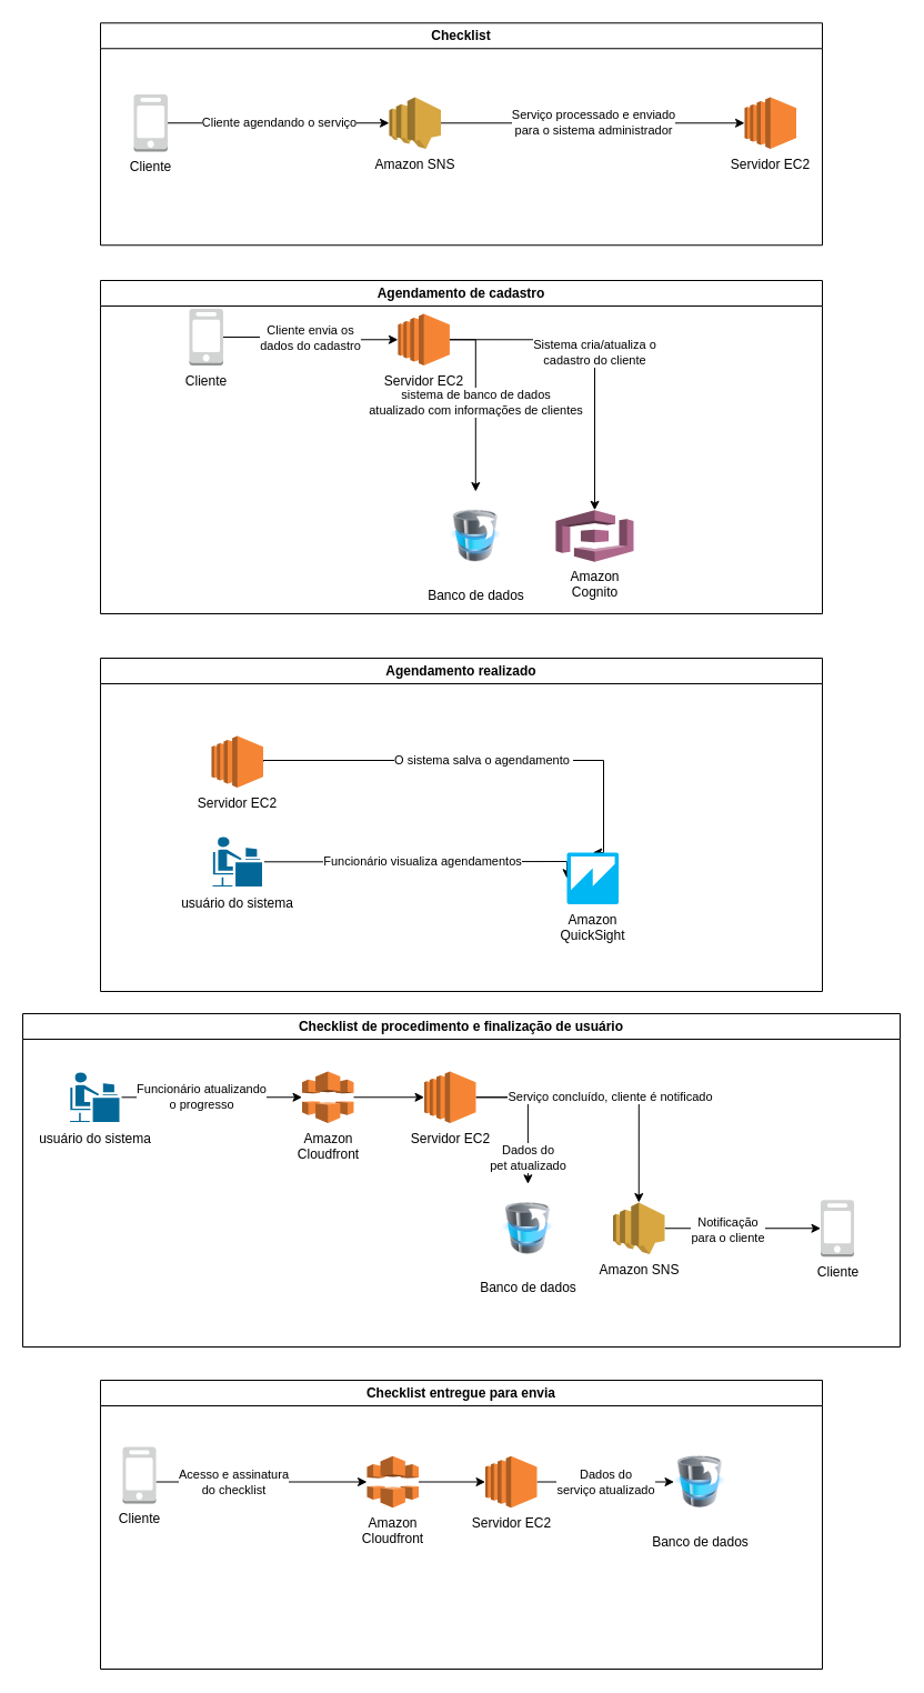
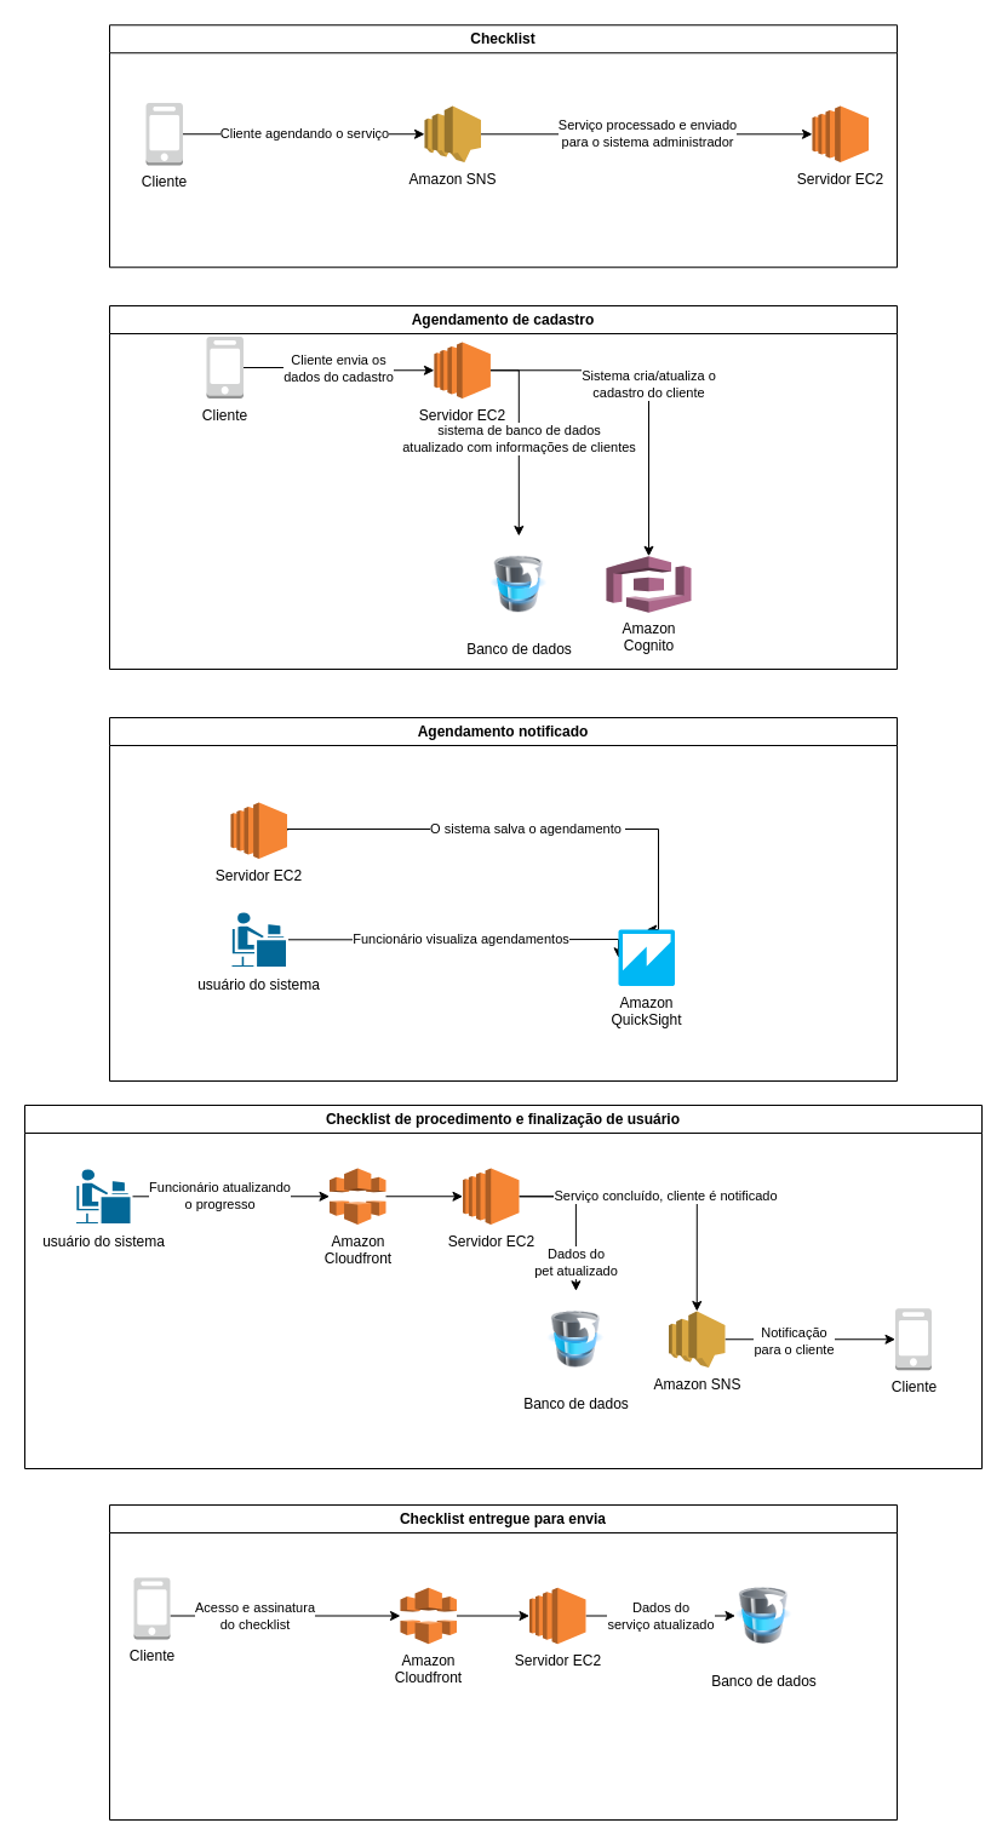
  <mxCell id="0" />
  <mxCell id="1" parent="0" />
  <mxCell id="2" value="Checklist" style="swimlane;whiteSpace=wrap;html=1;" parent="1" vertex="1"><mxGeometry x="90" y="20.25" width="650" height="200" as="geometry"><mxRectangle x="170" y="178.25" width="120" height="30" as="alternateBounds" /></mxGeometry></mxCell>
  <mxCell id="3" value="Cliente" style="outlineConnect=0;dashed=0;verticalLabelPosition=bottom;verticalAlign=top;align=center;html=1;shape=mxgraph.aws3.mobile_client;fillColor=#D2D3D3;gradientColor=none;" parent="2" vertex="1"><mxGeometry x="30" y="64.25" width="30.5" height="51.5" as="geometry" /></mxCell>
  <mxCell id="4" value="Cliente agendando o serviço" style="edgeStyle=orthogonalEdgeStyle;rounded=0;orthogonalLoop=1;jettySize=auto;html=1;" parent="2" source="3" target="6" edge="1"><mxGeometry relative="1" as="geometry"><mxPoint x="260" y="91.75" as="targetPoint" /></mxGeometry></mxCell>
  <mxCell id="5" value="Serviço processado e enviado &lt;br&gt;para o sistema administrador" style="edgeStyle=orthogonalEdgeStyle;rounded=0;orthogonalLoop=1;jettySize=auto;html=1;labelPosition=center;verticalLabelPosition=middle;align=center;verticalAlign=middle;labelBorderColor=none;" parent="2" source="6" target="7" edge="1"><mxGeometry relative="1" as="geometry"><mxPoint x="340" y="91.75" as="sourcePoint" /><Array as="points"><mxPoint x="490" y="90" /><mxPoint x="490" y="90" /></Array><mxPoint x="600.809" y="149.29" as="targetPoint" /></mxGeometry></mxCell>
  <mxCell id="6" value="Amazon SNS" style="outlineConnect=0;dashed=0;verticalLabelPosition=bottom;verticalAlign=top;align=center;html=1;shape=mxgraph.aws3.sns;fillColor=#D9A741;gradientColor=none;" vertex="1" parent="2"><mxGeometry x="260" y="66.75" width="46.5" height="46.5" as="geometry" /></mxCell>
  <mxCell id="7" value="Servidor EC2" style="outlineConnect=0;dashed=0;verticalLabelPosition=bottom;verticalAlign=top;align=center;html=1;shape=mxgraph.aws3.ec2;fillColor=#F58534;gradientColor=none;" vertex="1" parent="2"><mxGeometry x="580" y="66.75" width="46.5" height="46.5" as="geometry" /></mxCell>
  <mxCell id="8" value="Agendamento de cadastro" style="swimlane;whiteSpace=wrap;html=1;" parent="1" vertex="1"><mxGeometry x="90" y="252" width="650" height="300" as="geometry" /></mxCell>
  <mxCell id="9" value="sistema de banco de dados &lt;br&gt;atualizado com informações de clientes" style="edgeStyle=orthogonalEdgeStyle;rounded=0;orthogonalLoop=1;jettySize=auto;html=1;exitX=1;exitY=0.5;exitDx=0;exitDy=0;exitPerimeter=0;" parent="8" source="12" target="11" edge="1"><mxGeometry relative="1" as="geometry"><mxPoint x="291.324" y="124" as="sourcePoint" /></mxGeometry></mxCell>
  <mxCell id="10" value="Cliente" style="outlineConnect=0;dashed=0;verticalLabelPosition=bottom;verticalAlign=top;align=center;html=1;shape=mxgraph.aws3.mobile_client;fillColor=#D2D3D3;gradientColor=none;" parent="8" vertex="1"><mxGeometry x="80" y="25.5" width="30.5" height="51" as="geometry" /></mxCell>
  <mxCell id="11" value="Banco de dados" style="image;html=1;image=img/lib/clip_art/computers/Database_Move_Stack_128x128.png" parent="8" vertex="1"><mxGeometry x="314.42" y="190" width="46.75" height="80" as="geometry" /></mxCell>
  <mxCell id="12" value="Servidor EC2" style="outlineConnect=0;dashed=0;verticalLabelPosition=bottom;verticalAlign=top;align=center;html=1;shape=mxgraph.aws3.ec2;fillColor=#F58534;gradientColor=none;" vertex="1" parent="8"><mxGeometry x="267.92" y="30" width="46.5" height="46.5" as="geometry" /></mxCell>
  <mxCell id="13" value="Cliente envia os &lt;br&gt;dados do cadastro" style="edgeStyle=orthogonalEdgeStyle;rounded=0;orthogonalLoop=1;jettySize=auto;html=1;entryX=0;entryY=0.5;entryDx=0;entryDy=0;entryPerimeter=0;" parent="8" source="10" target="12" edge="1"><mxGeometry relative="1" as="geometry"><mxPoint x="270.724" y="103.048" as="targetPoint" /></mxGeometry></mxCell>
  <mxCell id="14" value="Sistema cria/atualiza o &lt;br&gt;cadastro do cliente" style="edgeStyle=orthogonalEdgeStyle;rounded=0;orthogonalLoop=1;jettySize=auto;html=1;exitX=1;exitY=0.5;exitDx=0;exitDy=0;exitPerimeter=0;entryX=0.5;entryY=0;entryDx=0;entryDy=0;entryPerimeter=0;" parent="8" source="12" target="15" edge="1"><mxGeometry relative="1" as="geometry"><mxPoint x="520.0" y="160" as="targetPoint" /><mxPoint x="312.6" y="97" as="sourcePoint" /></mxGeometry></mxCell>
  <mxCell id="15" value="Amazon&lt;br&gt;Cognito" style="outlineConnect=0;dashed=0;verticalLabelPosition=bottom;verticalAlign=top;align=center;html=1;shape=mxgraph.aws3.cognito;fillColor=#AD688B;gradientColor=none;" vertex="1" parent="8"><mxGeometry x="410" y="206.75" width="70" height="46.5" as="geometry" /></mxCell>
- <mxCell id="16" value="Agendamento realizado" style="swimlane;whiteSpace=wrap;html=1;" parent="1" vertex="1"><mxGeometry x="90" y="592" width="650" height="300" as="geometry" /></mxCell>
+ <mxCell id="16" value="Agendamento notificado" style="swimlane;whiteSpace=wrap;html=1;" parent="1" vertex="1"><mxGeometry x="90" y="592" width="650" height="300" as="geometry" /></mxCell>
  <mxCell id="17" value="O sistema salva o agendamento&amp;nbsp;" style="edgeStyle=orthogonalEdgeStyle;rounded=0;orthogonalLoop=1;jettySize=auto;html=1;entryX=0.5;entryY=0;entryDx=0;entryDy=0;entryPerimeter=0;exitX=1;exitY=0.5;exitDx=0;exitDy=0;exitPerimeter=0;" parent="16" source="21" target="20" edge="1"><mxGeometry relative="1" as="geometry"><Array as="points"><mxPoint x="146" y="92" /><mxPoint x="453" y="92" /></Array><mxPoint x="170" y="91.706" as="sourcePoint" /><mxPoint x="460.029" y="123.38" as="targetPoint" /></mxGeometry></mxCell>
  <mxCell id="18" value="Funcionário visualiza agendamentos" style="edgeStyle=orthogonalEdgeStyle;rounded=0;orthogonalLoop=1;jettySize=auto;html=1;entryX=0;entryY=0.5;entryDx=0;entryDy=0;entryPerimeter=0;" parent="16" source="19" target="20" edge="1"><mxGeometry relative="1" as="geometry"><Array as="points"><mxPoint x="270" y="183" /><mxPoint x="270" y="183" /></Array><mxPoint x="460.029" y="233.38" as="targetPoint" /></mxGeometry></mxCell>
  <mxCell id="19" value="usuário do sistema" style="shape=mxgraph.cisco.people.androgenous_person;html=1;pointerEvents=1;dashed=0;fillColor=#036897;strokeColor=#ffffff;strokeWidth=2;verticalLabelPosition=bottom;verticalAlign=top;align=center;outlineConnect=0;" parent="16" vertex="1"><mxGeometry x="100" y="160" width="46.5" height="46.5" as="geometry" /></mxCell>
  <mxCell id="20" value="Amazon&lt;br&gt;QuickSight" style="outlineConnect=0;dashed=0;verticalLabelPosition=bottom;verticalAlign=top;align=center;html=1;shape=mxgraph.aws3.quicksight;fillColor=#00B7F4;gradientColor=none;" vertex="1" parent="16"><mxGeometry x="420" y="175" width="46.5" height="46.5" as="geometry" /></mxCell>
  <mxCell id="21" value="Servidor EC2" style="outlineConnect=0;dashed=0;verticalLabelPosition=bottom;verticalAlign=top;align=center;html=1;shape=mxgraph.aws3.ec2;fillColor=#F58534;gradientColor=none;" vertex="1" parent="16"><mxGeometry x="100.0" y="70" width="46.5" height="46.5" as="geometry" /></mxCell>
  <mxCell id="22" value="Checklist de procedimento e finalização de usuário" style="swimlane;whiteSpace=wrap;html=1;" parent="1" vertex="1"><mxGeometry x="20" y="912" width="790" height="300" as="geometry" /></mxCell>
  <mxCell id="23" value="Funcionário atualizando &lt;br&gt;o progresso" style="edgeStyle=orthogonalEdgeStyle;rounded=0;orthogonalLoop=1;jettySize=auto;html=1;entryX=0;entryY=0.5;entryDx=0;entryDy=0;entryPerimeter=0;" parent="22" source="24" target="32" edge="1"><mxGeometry x="-0.101" relative="1" as="geometry"><Array as="points"><mxPoint x="111.5" y="75" /><mxPoint x="111.5" y="75" /></Array><mxPoint as="offset" /><mxPoint x="191.5" y="77" as="targetPoint" /></mxGeometry></mxCell>
  <mxCell id="24" value="usuário do sistema" style="shape=mxgraph.cisco.people.androgenous_person;html=1;pointerEvents=1;dashed=0;fillColor=#036897;strokeColor=#ffffff;strokeWidth=2;verticalLabelPosition=bottom;verticalAlign=top;align=center;outlineConnect=0;" parent="22" vertex="1"><mxGeometry x="41.5" y="52" width="46.5" height="46.5" as="geometry" /></mxCell>
  <mxCell id="25" value="Dados do &lt;br&gt;pet atualizado" style="edgeStyle=orthogonalEdgeStyle;rounded=0;orthogonalLoop=1;jettySize=auto;html=1;exitX=1;exitY=0.5;exitDx=0;exitDy=0;exitPerimeter=0;" parent="22" source="33" target="27" edge="1"><mxGeometry x="0.628" relative="1" as="geometry"><mxPoint x="413.57" y="290" as="targetPoint" /><mxPoint x="404.912" y="104.0" as="sourcePoint" /><mxPoint as="offset" /></mxGeometry></mxCell>
  <mxCell id="26" value="Serviço concluído, cliente é notificado" style="edgeStyle=orthogonalEdgeStyle;rounded=0;orthogonalLoop=1;jettySize=auto;html=1;exitX=1;exitY=0.5;exitDx=0;exitDy=0;exitPerimeter=0;entryX=0.5;entryY=0;entryDx=0;entryDy=0;entryPerimeter=0;" parent="22" source="33" target="34" edge="1"><mxGeometry relative="1" as="geometry"><mxPoint x="426.17" y="77.0" as="sourcePoint" /><mxPoint x="551.5" y="161" as="targetPoint" /></mxGeometry></mxCell>
  <mxCell id="27" value="Banco de dados" style="image;html=1;image=img/lib/clip_art/computers/Database_Move_Stack_128x128.png" parent="22" vertex="1"><mxGeometry x="431.5" y="153.25" width="46.75" height="80" as="geometry" /></mxCell>
  <mxCell id="28" value="Cliente" style="outlineConnect=0;dashed=0;verticalLabelPosition=bottom;verticalAlign=top;align=center;html=1;shape=mxgraph.aws3.mobile_client;fillColor=#D2D3D3;gradientColor=none;" parent="22" vertex="1"><mxGeometry x="718.5" y="167.75" width="30" height="51" as="geometry" /></mxCell>
  <mxCell id="29" style="edgeStyle=orthogonalEdgeStyle;rounded=0;orthogonalLoop=1;jettySize=auto;html=1;exitX=1;exitY=0.5;exitDx=0;exitDy=0;exitPerimeter=0;" parent="22" source="34" target="28" edge="1"><mxGeometry relative="1" as="geometry"><Array as="points"><mxPoint x="721.5" y="193" /><mxPoint x="721.5" y="193" /></Array><mxPoint x="591.5" y="200" as="sourcePoint" /></mxGeometry></mxCell>
  <mxCell id="30" value="Notificação &lt;br&gt;para o cliente" style="edgeLabel;html=1;align=center;verticalAlign=middle;resizable=0;points=[];" parent="29" vertex="1" connectable="0"><mxGeometry x="0.205" y="-2" relative="1" as="geometry"><mxPoint x="-29" y="-1" as="offset" /></mxGeometry></mxCell>
  <mxCell id="31" style="edgeStyle=orthogonalEdgeStyle;rounded=0;orthogonalLoop=1;jettySize=auto;html=1;entryX=0;entryY=0.5;entryDx=0;entryDy=0;entryPerimeter=0;exitX=1;exitY=0.5;exitDx=0;exitDy=0;exitPerimeter=0;" parent="22" source="32" target="33" edge="1"><mxGeometry relative="1" as="geometry"><mxPoint x="271.5" y="77" as="sourcePoint" /><mxPoint x="383.57" y="77.0" as="targetPoint" /></mxGeometry></mxCell>
  <mxCell id="32" value="Amazon&lt;br&gt;Cloudfront" style="outlineConnect=0;dashed=0;verticalLabelPosition=bottom;verticalAlign=top;align=center;html=1;shape=mxgraph.aws3.cloudfront;fillColor=#F58536;gradientColor=none;" vertex="1" parent="22"><mxGeometry x="251.5" y="52" width="46.5" height="46.5" as="geometry" /></mxCell>
  <mxCell id="33" value="Servidor EC2" style="outlineConnect=0;dashed=0;verticalLabelPosition=bottom;verticalAlign=top;align=center;html=1;shape=mxgraph.aws3.ec2;fillColor=#F58534;gradientColor=none;" vertex="1" parent="22"><mxGeometry x="361.5" y="52" width="46.5" height="46.5" as="geometry" /></mxCell>
  <mxCell id="34" value="Amazon SNS" style="outlineConnect=0;dashed=0;verticalLabelPosition=bottom;verticalAlign=top;align=center;html=1;shape=mxgraph.aws3.sns;fillColor=#D9A741;gradientColor=none;" vertex="1" parent="22"><mxGeometry x="531.5" y="170" width="46.5" height="46.5" as="geometry" /></mxCell>
  <mxCell id="35" value="Checklist entregue para envia" style="swimlane;whiteSpace=wrap;html=1;" parent="1" vertex="1"><mxGeometry x="90" y="1242" width="650" height="260" as="geometry" /></mxCell>
  <mxCell id="36" value="Acesso e assinatura &lt;br&gt;do checklist" style="edgeStyle=orthogonalEdgeStyle;rounded=0;orthogonalLoop=1;jettySize=auto;html=1;entryX=0;entryY=0.5;entryDx=0;entryDy=0;entryPerimeter=0;" parent="35" source="40" target="41" edge="1"><mxGeometry x="-0.262" relative="1" as="geometry"><Array as="points"><mxPoint x="240" y="92" /></Array><mxPoint as="offset" /><mxPoint x="218.5" y="219" as="sourcePoint" /><mxPoint x="310" y="92" as="targetPoint" /></mxGeometry></mxCell>
  <mxCell id="37" value="Dados do &lt;br&gt;serviço atualizado" style="edgeStyle=orthogonalEdgeStyle;rounded=0;orthogonalLoop=1;jettySize=auto;html=1;exitX=1;exitY=0.5;exitDx=0;exitDy=0;exitPerimeter=0;" parent="35" source="42" target="38" edge="1"><mxGeometry relative="1" as="geometry"><mxPoint x="438.07" y="318" as="targetPoint" /><mxPoint x="429.409" y="118.5" as="sourcePoint" /></mxGeometry></mxCell>
  <mxCell id="38" value="Banco de dados" style="image;html=1;image=img/lib/clip_art/computers/Database_Move_Stack_128x128.png" parent="35" vertex="1"><mxGeometry x="516.5" y="51.5" width="46.75" height="80" as="geometry" /></mxCell>
  <mxCell id="39" style="edgeStyle=orthogonalEdgeStyle;rounded=0;orthogonalLoop=1;jettySize=auto;html=1;exitX=1;exitY=0.5;exitDx=0;exitDy=0;exitPerimeter=0;entryX=0;entryY=0.5;entryDx=0;entryDy=0;entryPerimeter=0;" parent="35" source="41" target="42" edge="1"><mxGeometry relative="1" as="geometry"><mxPoint x="306.5" y="91.5" as="sourcePoint" /><mxPoint x="408.08" y="91.5" as="targetPoint" /></mxGeometry></mxCell>
  <mxCell id="40" value="Cliente" style="outlineConnect=0;dashed=0;verticalLabelPosition=bottom;verticalAlign=top;align=center;html=1;shape=mxgraph.aws3.mobile_client;fillColor=#D2D3D3;gradientColor=none;" parent="35" vertex="1"><mxGeometry x="20.0" y="60" width="30" height="51" as="geometry" /></mxCell>
  <mxCell id="41" value="Amazon&lt;br&gt;Cloudfront" style="outlineConnect=0;dashed=0;verticalLabelPosition=bottom;verticalAlign=top;align=center;html=1;shape=mxgraph.aws3.cloudfront;fillColor=#F58536;gradientColor=none;" vertex="1" parent="35"><mxGeometry x="240" y="68.25" width="46.5" height="46.5" as="geometry" /></mxCell>
  <mxCell id="42" value="Servidor EC2" style="outlineConnect=0;dashed=0;verticalLabelPosition=bottom;verticalAlign=top;align=center;html=1;shape=mxgraph.aws3.ec2;fillColor=#F58534;gradientColor=none;" vertex="1" parent="35"><mxGeometry x="346.5" y="68.25" width="46.5" height="46.5" as="geometry" /></mxCell>
